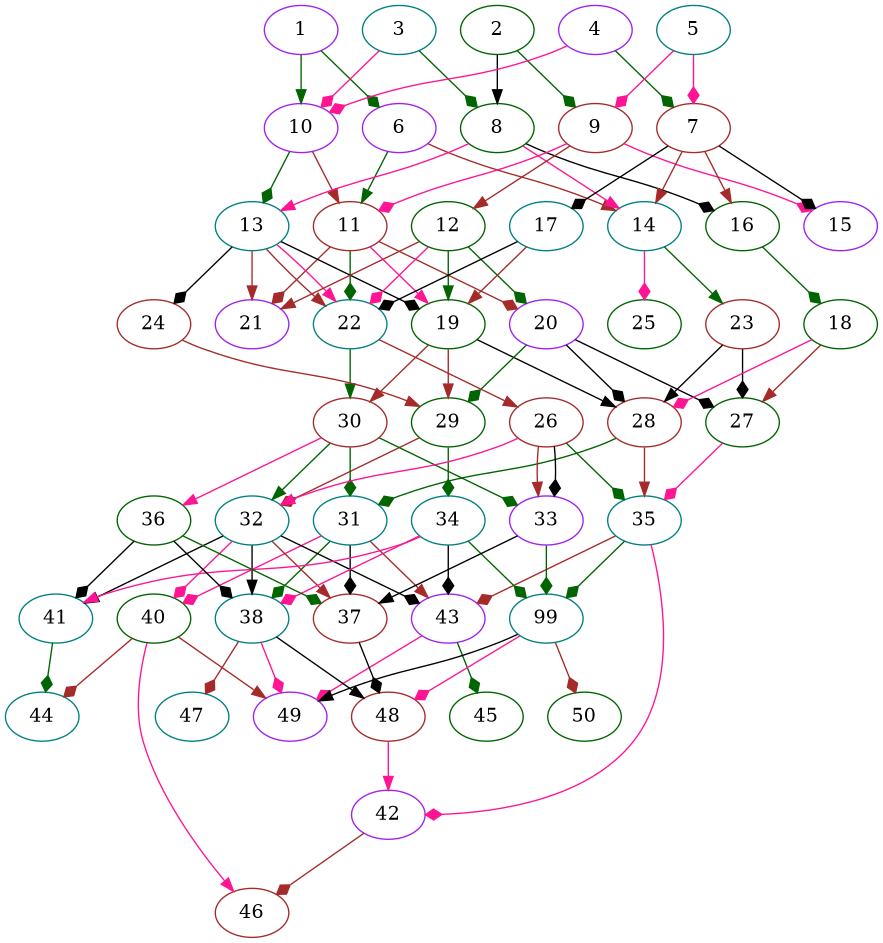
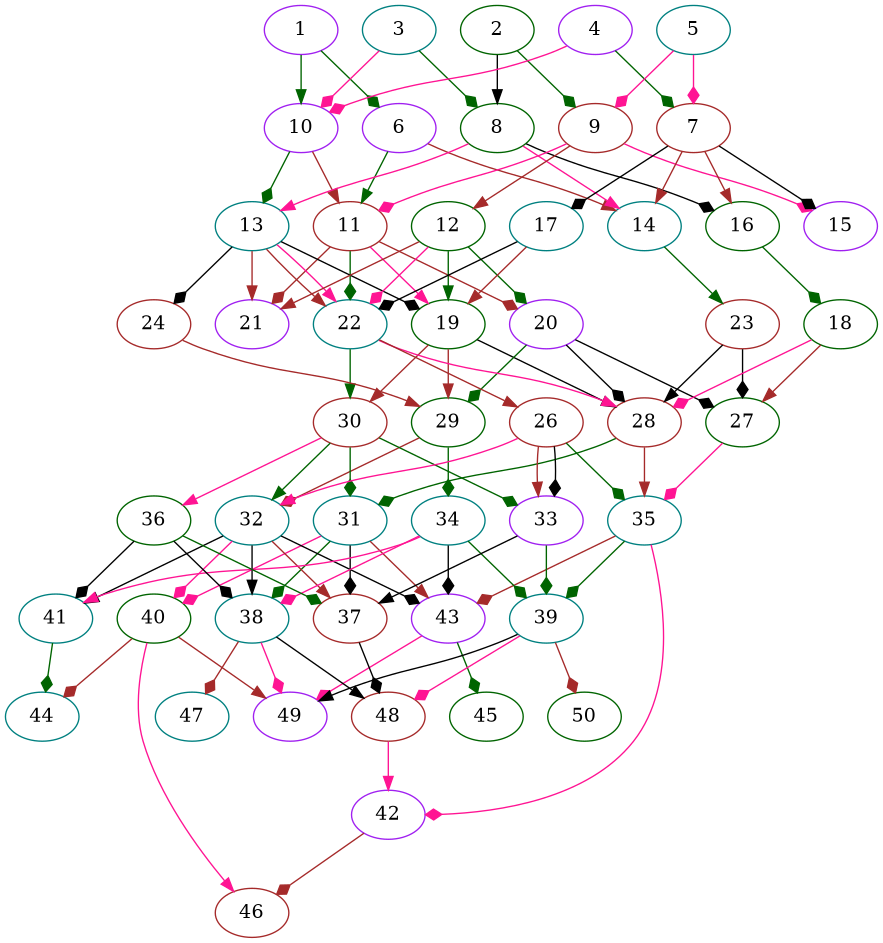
  digraph {
    node [alpha=0.19 color=teal]
    edge [arrowhead=diamond color=darkgreen]
    1 [alpha=0.09 color=purple expect_size=38333440]
    6 [color=purple expect_size=44961792]
    10 [alpha=0.16 color=purple expect_size=13235200]
    11 [alpha=0.02 color=brown expect_size=39643136]
    14 [expect_size=6941696]
    13 [alpha=0.05 expect_size=45984768]
    19 [alpha=0.04 color=darkgreen expect_size=47041536]
    20 [alpha=0.02 color=purple expect_size=6956032]
    21 [alpha=0.14 color=purple expect_size=43640832]
    22 [alpha=0.12 expect_size=49108992]
    23 [alpha=0.07 color=brown expect_size=46765056]
-   25 [alpha=0.15 color=darkgreen expect_size=7817216]
    24 [alpha=0.13 color=brown expect_size=11151360]
    2 [alpha=0.14 color=darkgreen expect_size=19694592]
    8 [alpha=0.08 color=darkgreen expect_size=5917696]
    9 [alpha=0.03 color=brown expect_size=8174592]
    16 [alpha=0.00 color=darkgreen expect_size=17885184]
    15 [alpha=0.10 color=purple expect_size=38572032]
    12 [color=darkgreen expect_size=13050880]
    18 [alpha=0.15 color=darkgreen expect_size=27664384]
    3 [alpha=0.03 expect_size=45856768]
    4 [alpha=0.13 color=purple expect_size=29893632]
    7 [alpha=0.05 color=brown expect_size=17717248]
    17 [alpha=0.18 expect_size=15676416]
    5 [alpha=0.11 expect_size=44195840]
    28 [alpha=0.04 color=brown expect_size=28541952]
    29 [alpha=0.10 color=darkgreen expect_size=15960064]
    30 [color=brown expect_size=25382912]
    27 [color=darkgreen expect_size=33134592]
    26 [alpha=0.15 color=brown expect_size=32559104]
    35 [expect_size=45336576]
    31 [alpha=0.03 expect_size=29989888]
    32 [alpha=0.10 expect_size=15686656]
    34 [alpha=0.20 expect_size=14319616]
    33 [alpha=0.15 color=purple expect_size=44110848]
    36 [alpha=0.04 color=darkgreen expect_size=34555904]
    43 [alpha=0.20 color=purple expect_size=31030272]
-   39 [alpha=0.08 expect_size=27851776 label=99]
+   39 [alpha=0.08 expect_size=27851776]
    42 [alpha=0.10 color=purple expect_size=7362560]
    37 [alpha=0.13 color=brown expect_size=21697536]
    38 [alpha=0.11 expect_size=19237888]
    40 [alpha=0.05 color=darkgreen expect_size=50470912]
    41 [alpha=0.18 expect_size=47902720]
    48 [alpha=0.12 color=brown expect_size=7142400]
    47 [alpha=0.06 expect_size=24008704]
    49 [alpha=0.03 color=purple expect_size=34196480]
    45 [alpha=0.05 color=darkgreen expect_size=17427456]
    44 [alpha=0.12 expect_size=18089984]
    46 [alpha=0.10 color=brown expect_size=15185920]
    50 [alpha=0.03 color=darkgreen expect_size=5412864]
    1 -> 6
    1 -> 10 [arrowhead=normal]
    6 -> 11 [arrowhead=normal]
    6 -> 14 [arrowhead=normal color=brown]
    10 -> 11 [arrowhead=normal color=brown]
    10 -> 13
    11 -> 19 [arrowhead=normal color=deeppink]
    11 -> 20 [color=brown]
    11 -> 21 [color=brown]
    11 -> 22
    14 -> 23 [arrowhead=normal]
-   14 -> 25 [color=deeppink]
    13 -> 19 [color=black]
    13 -> 21 [arrowhead=normal color=brown]
    13 -> 22 [arrowhead=normal color=brown]
    13 -> 22 [arrowhead=normal color=deeppink]
    13 -> 24 [color=black]
    19 -> 28 [arrowhead=normal color=black]
    19 -> 29 [arrowhead=normal color=brown]
    19 -> 30 [arrowhead=normal color=brown]
    20 -> 28 [color=black]
    20 -> 29
    20 -> 27 [color=black]
+   22 -> 28 [arrowhead=normal color=deeppink]
    22 -> 30 [arrowhead=normal]
    22 -> 26 [arrowhead=normal color=brown]
    23 -> 28 [arrowhead=normal color=black]
    23 -> 27 [color=black]
    24 -> 29 [arrowhead=normal color=brown]
    2 -> 8 [arrowhead=normal color=black]
    2 -> 9
    8 -> 14 [arrowhead=normal color=deeppink]
    8 -> 13 [arrowhead=normal color=deeppink]
    8 -> 16 [color=black]
    9 -> 11 [color=deeppink]
    9 -> 15 [color=deeppink]
    9 -> 12 [arrowhead=normal color=brown]
    16 -> 18
    12 -> 19 [arrowhead=normal]
    12 -> 20
    12 -> 21 [arrowhead=normal color=brown]
    12 -> 22 [color=deeppink]
    18 -> 28 [color=deeppink]
    18 -> 27 [arrowhead=normal color=brown]
    3 -> 10 [color=deeppink]
    3 -> 8
    4 -> 10 [color=deeppink]
    4 -> 7
    7 -> 14 [arrowhead=normal color=brown]
    7 -> 16 [arrowhead=normal color=brown]
    7 -> 15 [color=black]
    7 -> 17 [color=black]
    17 -> 19 [arrowhead=normal color=brown]
    17 -> 22 [color=black]
    5 -> 9 [color=deeppink]
    5 -> 7 [color=deeppink]
    28 -> 35 [arrowhead=normal color=brown]
    28 -> 31
    29 -> 32 [color=brown]
    29 -> 34
    30 -> 31
    30 -> 32 [arrowhead=normal]
    30 -> 33
    30 -> 36 [arrowhead=normal color=deeppink]
    27 -> 35 [color=deeppink]
    26 -> 35
    26 -> 32 [arrowhead=normal color=deeppink]
    26 -> 33 [arrowhead=normal color=brown]
    26 -> 33 [color=black]
    35 -> 43 [color=brown]
    35 -> 39
    35 -> 42 [color=deeppink]
    31 -> 43 [arrowhead=normal color=brown]
    31 -> 37 [color=black]
    31 -> 38
    31 -> 40 [color=deeppink]
    32 -> 43 [color=black]
    32 -> 37 [arrowhead=normal color=brown]
    32 -> 38 [arrowhead=normal color=black]
    32 -> 40 [color=deeppink]
    32 -> 41 [arrowhead=normal color=black]
    34 -> 43 [color=black]
    34 -> 39
    34 -> 38 [color=deeppink]
    34 -> 41 [arrowhead=normal color=deeppink]
    33 -> 39
    33 -> 37 [arrowhead=normal color=black]
    36 -> 37
    36 -> 38 [color=black]
    36 -> 41 [color=black]
    43 -> 49 [color=deeppink]
    43 -> 45
    39 -> 48 [color=deeppink]
    39 -> 49 [arrowhead=normal color=black]
    39 -> 50 [color=brown]
    42 -> 46 [color=brown]
    37 -> 48 [color=black]
    38 -> 48 [arrowhead=normal color=black]
    38 -> 47 [color=brown]
    38 -> 49 [color=deeppink]
    40 -> 49 [arrowhead=normal color=brown]
    40 -> 44 [color=brown]
    40 -> 46 [arrowhead=normal color=deeppink]
    41 -> 44
    48 -> 42 [arrowhead=normal color=deeppink]
  }
